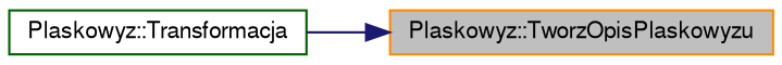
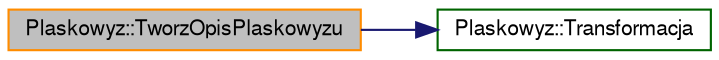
  digraph {
    rankdir=LR
    node [fontname=FreeSans fontsize=10 shape=record style=filled]
    n1 [color=darkorange fillcolor=grey75 fontcolor=black height=0.2 label="Plaskowyz::TworzOpisPlaskowyzu" width=0.4]
    n2 [color=darkgreen fillcolor=white height=0.2 label="Plaskowyz::Transformacja" width=0.4]
-   n2 -> n1 [color=midnightblue fontname=FreeSans fontsize=10 labelfontname=FreeSans labelfontsize=10 style=solid]
+   n1 -> n2 [color=midnightblue fontname=FreeSans fontsize=10 labelfontname=FreeSans labelfontsize=10 style=solid]
  }
